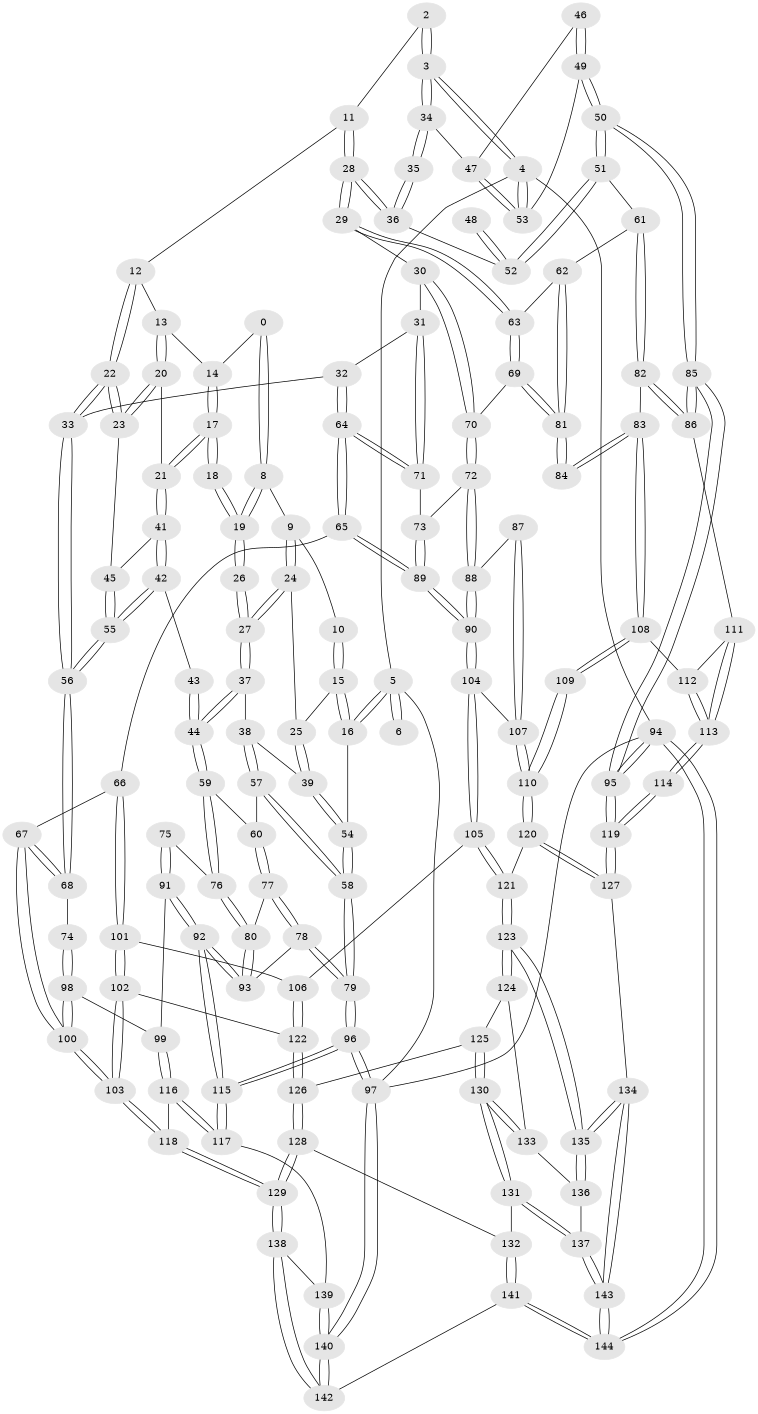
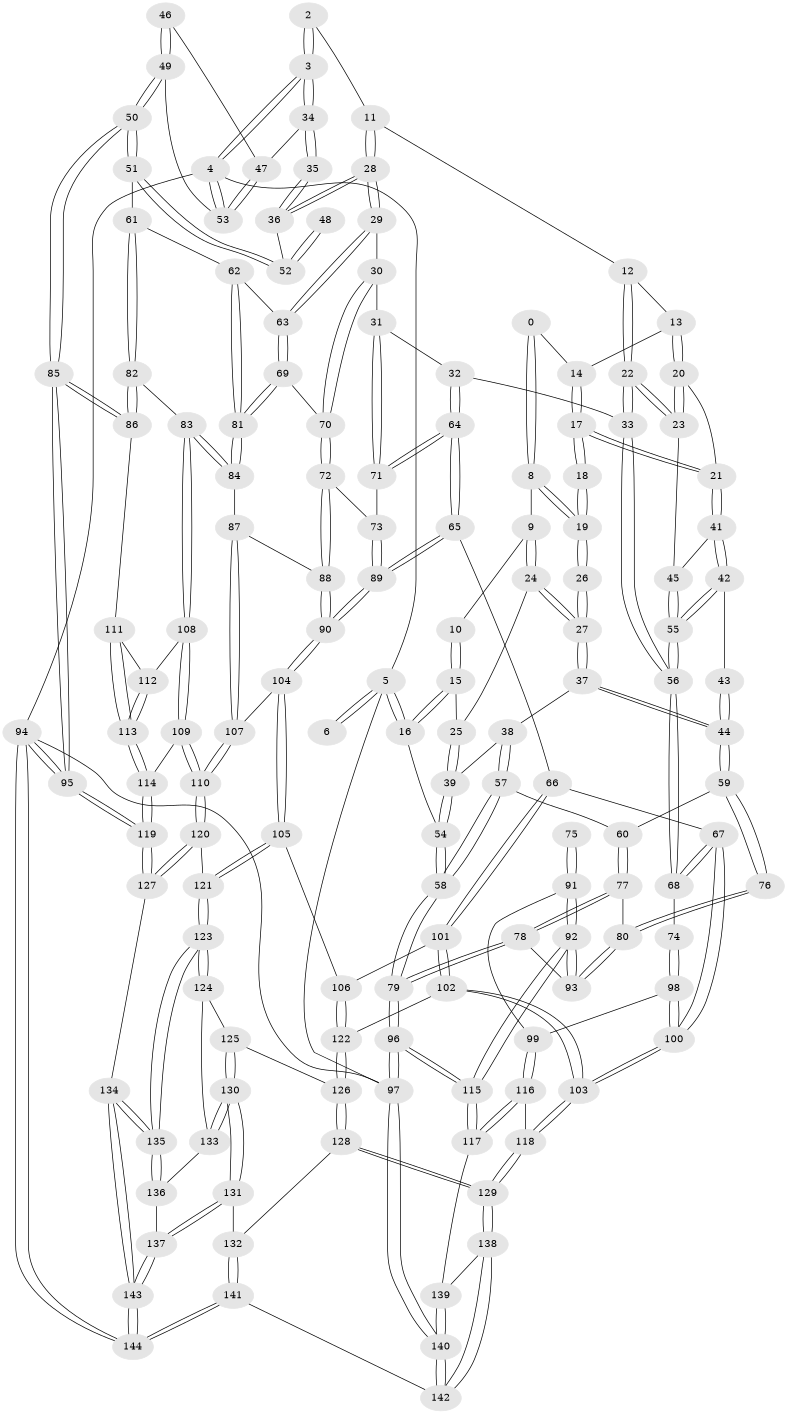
  graph {
    fontname="DejaVu Serif"
    node [color=gray90 fontname="DejaVu Serif" style=filled]
    edge [fontname="DejaVu Serif"]
    2
    3
    11
    n4 [label=0]
    8
    14
    4
    34
    12
    28
    5
    53
    94
    35
    47
    6
    16
    97
    95
    144
    54
    140
    10
    15
    9
    19
    17
    24
    26
    25
    27
    13
    22
    29
    36
    20
    23
    33
    21
    18
    39
    58
    41
    45
    42
    56
    55
    37
    38
    44
    30
    63
    52
    31
    70
    69
    32
    71
    72
    64
    73
    65
    68
    48
    57
    59
    60
    43
    76
    46
    49
    50
    51
    85
    61
    86
    62
    82
    79
    74
    77
    96
    80
    78
    81
    83
    84
    66
    89
    67
    101
    90
    100
    102
    106
    103
    98
    88
    75
    91
    99
    92
    93
    115
    87
    108
    111
    109
    112
    107
    119
    113
    110
    104
    105
    116
    117
    127
    142
    118
    122
    126
    129
    121
    123
    120
    114
    139
    138
    134
    124
    135
    128
    125
    133
    136
    130
    131
    132
    143
    141
    137
    2 -- 3
    2 -- 3
    2 -- 11
    3 -- 4
    3 -- 4
    3 -- 34
    3 -- 34
    11 -- 12
    11 -- 28
    11 -- 28
    n4 -- 8
    n4 -- 8
    n4 -- 14
    8 -- 9
    8 -- 19
    8 -- 19
    14 -- 17
    14 -- 17
    4 -- 5
    4 -- 53
    4 -- 53
    4 -- 94
    34 -- 35
    34 -- 35
    34 -- 47
    12 -- 13
    12 -- 22
    12 -- 22
    28 -- 29
    28 -- 29
    28 -- 36
    28 -- 36
    5 -- 6
    5 -- 6
    5 -- 16
    5 -- 16
    5 -- 97
    94 -- 97
    94 -- 95
    94 -- 95
    94 -- 144
    94 -- 144
    35 -- 36
    35 -- 36
    47 -- 53
    47 -- 53
    16 -- 54
    97 -- 140
    97 -- 140
    95 -- 119
    95 -- 119
    54 -- 58
    54 -- 58
    140 -- 142
    140 -- 142
    10 -- 15
    10 -- 15
    15 -- 16
    15 -- 16
    15 -- 25
    9 -- 10
    9 -- 24
    9 -- 24
    19 -- 26
    19 -- 26
    17 -- 21
    17 -- 21
    17 -- 18
    17 -- 18
    24 -- 25
    24 -- 27
    24 -- 27
    26 -- 27
    26 -- 27
    25 -- 39
    25 -- 39
    27 -- 37
    27 -- 37
    13 -- 14
    13 -- 20
    13 -- 20
    22 -- 23
    22 -- 23
    22 -- 33
    22 -- 33
    29 -- 30
    29 -- 63
    29 -- 63
    36 -- 52
    20 -- 23
    20 -- 23
    20 -- 21
    23 -- 45
    33 -- 56
    33 -- 56
    21 -- 41
    21 -- 41
    18 -- 19
    18 -- 19
    39 -- 54
    39 -- 54
    58 -- 79
    58 -- 79
    41 -- 45
    41 -- 42
    41 -- 42
    45 -- 55
    45 -- 55
    42 -- 55
    42 -- 55
    42 -- 43
    56 -- 68
    56 -- 68
    55 -- 56
    55 -- 56
    37 -- 38
    37 -- 44
    37 -- 44
    38 -- 39
    38 -- 57
    38 -- 57
    44 -- 59
    44 -- 59
    30 -- 31
    30 -- 70
    30 -- 70
    63 -- 69
    63 -- 69
    31 -- 32
    31 -- 71
    31 -- 71
    70 -- 72
    70 -- 72
    69 -- 70
    69 -- 81
    69 -- 81
    32 -- 33
    32 -- 64
    32 -- 64
    71 -- 73
    72 -- 73
    72 -- 88
    72 -- 88
    64 -- 71
    64 -- 71
    64 -- 65
    64 -- 65
    73 -- 89
    73 -- 89
    65 -- 66
    65 -- 89
    65 -- 89
    68 -- 74
    48 -- 52
    48 -- 52
    57 -- 58
    57 -- 58
    57 -- 60
    59 -- 60
    59 -- 76
    59 -- 76
    60 -- 77
    60 -- 77
    43 -- 44
    43 -- 44
    76 -- 80
    76 -- 80
    46 -- 47
    46 -- 49
    46 -- 49
    49 -- 53
    49 -- 50
    49 -- 50
    50 -- 51
    50 -- 51
    50 -- 85
    50 -- 85
    51 -- 52
    51 -- 52
    51 -- 61
    85 -- 95
    85 -- 95
    85 -- 86
    85 -- 86
    61 -- 62
    61 -- 82
    61 -- 82
    86 -- 111
    62 -- 63
    62 -- 81
    62 -- 81
    82 -- 86
    82 -- 86
    82 -- 83
    79 -- 96
    79 -- 96
    74 -- 98
    74 -- 98
    77 -- 80
    77 -- 78
    77 -- 78
    96 -- 97
    96 -- 97
    96 -- 115
    96 -- 115
    80 -- 93
    80 -- 93
    78 -- 79
    78 -- 79
    78 -- 93
    81 -- 84
    81 -- 84
    83 -- 84
    83 -- 84
    83 -- 108
    83 -- 108
+   84 -- 87
    66 -- 67
    66 -- 101
    66 -- 101
    89 -- 90
    89 -- 90
    67 -- 68
    67 -- 68
    67 -- 100
    67 -- 100
    101 -- 102
    101 -- 102
    101 -- 106
    90 -- 104
    90 -- 104
    100 -- 103
    100 -- 103
    102 -- 103
    102 -- 103
    102 -- 122
    106 -- 122
    106 -- 122
    103 -- 118
    103 -- 118
    98 -- 100
    98 -- 100
    98 -- 99
    88 -- 90
    88 -- 90
-   75 -- 76
    75 -- 91
    75 -- 91
    91 -- 99
    91 -- 92
    91 -- 92
    99 -- 116
    99 -- 116
    92 -- 93
    92 -- 93
    92 -- 115
    92 -- 115
    115 -- 117
    115 -- 117
    87 -- 88
    87 -- 107
    87 -- 107
    108 -- 109
    108 -- 109
    108 -- 112
    111 -- 112
    111 -- 113
    111 -- 113
    109 -- 110
    109 -- 110
+   109 -- 114
    112 -- 113
    112 -- 113
    107 -- 110
    107 -- 110
    119 -- 127
    119 -- 127
    113 -- 114
    113 -- 114
    110 -- 120
    110 -- 120
    104 -- 107
    104 -- 105
    104 -- 105
    105 -- 106
    105 -- 121
    105 -- 121
    116 -- 117
    116 -- 117
    116 -- 118
    117 -- 139
    127 -- 134
    118 -- 129
    118 -- 129
    122 -- 126
    122 -- 126
    126 -- 128
    126 -- 128
    129 -- 138
    129 -- 138
    121 -- 123
    121 -- 123
    123 -- 124
    123 -- 124
    123 -- 135
    123 -- 135
    120 -- 127
    120 -- 127
    120 -- 121
    114 -- 119
    114 -- 119
    139 -- 140
    139 -- 140
    138 -- 142
    138 -- 142
    138 -- 139
    134 -- 135
    134 -- 135
    134 -- 143
    134 -- 143
    124 -- 125
    124 -- 133
    135 -- 136
    135 -- 136
    128 -- 129
    128 -- 129
    128 -- 132
    125 -- 126
    125 -- 130
    125 -- 130
    133 -- 136
    136 -- 137
    130 -- 133
    130 -- 133
    130 -- 131
    130 -- 131
    131 -- 132
    131 -- 137
    131 -- 137
    132 -- 141
    132 -- 141
    143 -- 144
    143 -- 144
    141 -- 144
    141 -- 144
    141 -- 142
    137 -- 143
    137 -- 143
  }
